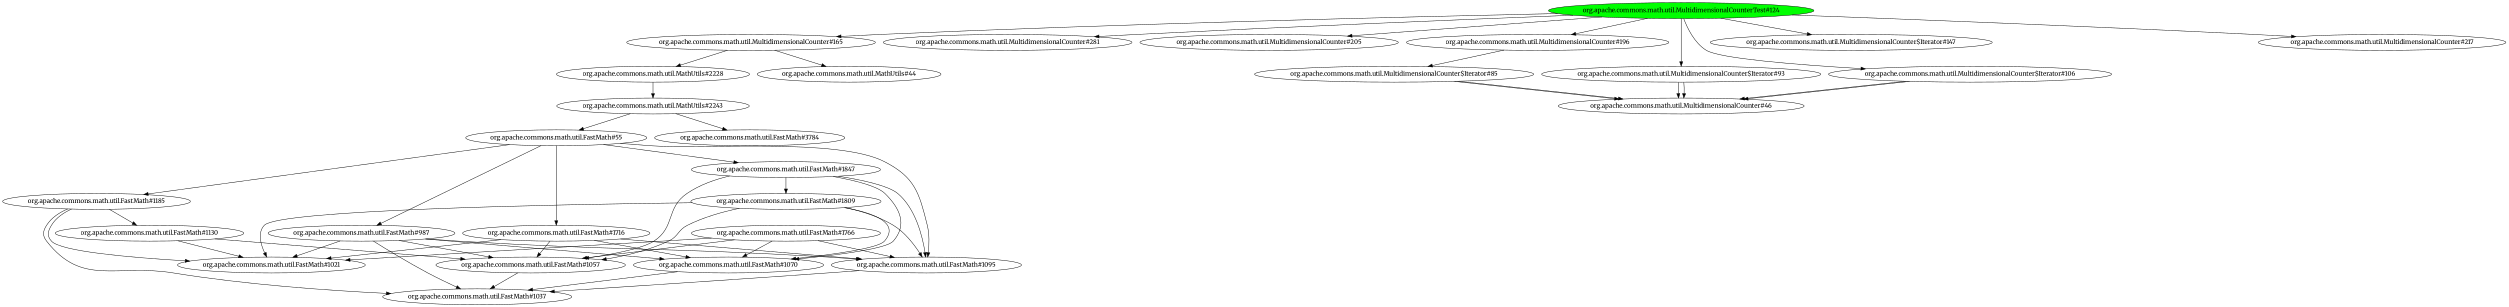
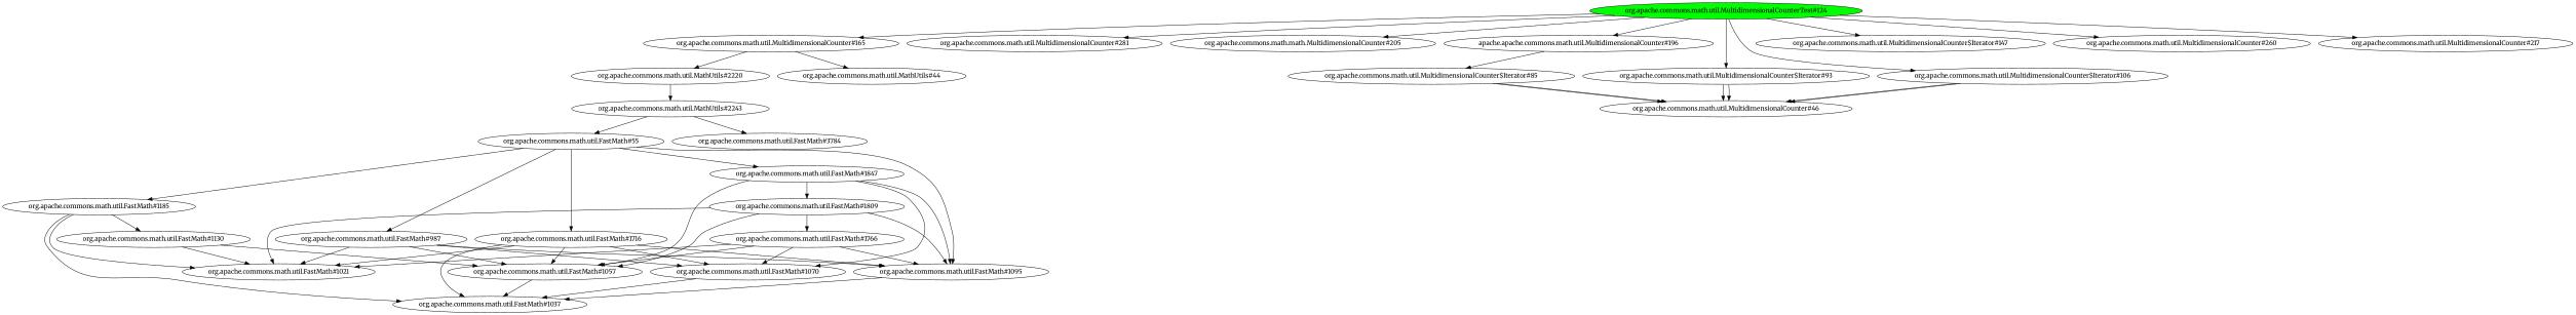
  digraph {
    fontname=Merriweather
    node [fontname=Merriweather]
    edge [fontname=Merriweather]
    "org.apache.commons.math.util.MultidimensionalCounterTest#124" [fillcolor=green style=filled]
    "org.apache.commons.math.util.MultidimensionalCounter#165"
    "org.apache.commons.math.util.MultidimensionalCounter#281"
-   "org.apache.commons.math.util.MultidimensionalCounter#205"
-   "org.apache.commons.math.util.MultidimensionalCounter#196"
+   "org.apache.commons.math.util.MultidimensionalCounter#205" [label="org.apache.commons.math.math.MultidimensionalCounter#205"]
+   "org.apache.commons.math.util.MultidimensionalCounter#196" [label="apache.apache.commons.math.util.MultidimensionalCounter#196"]
    "org.apache.commons.math.util.MultidimensionalCounter$Iterator#93"
    "org.apache.commons.math.util.MultidimensionalCounter$Iterator#106"
    "org.apache.commons.math.util.MultidimensionalCounter$Iterator#147"
+   "org.apache.commons.math.util.MultidimensionalCounter#260"
    "org.apache.commons.math.util.MultidimensionalCounter#217"
    "org.apache.commons.math.util.MathUtils#44"
-   "org.apache.commons.math.util.MathUtils#2220" [label="org.apache.commons.math.util.MathUtils#2228"]
+   "org.apache.commons.math.util.MathUtils#2220"
    "org.apache.commons.math.util.MultidimensionalCounter$Iterator#85"
    "org.apache.commons.math.util.MultidimensionalCounter#46"
    "org.apache.commons.math.util.MathUtils#2243"
    "org.apache.commons.math.util.FastMath#55"
    "org.apache.commons.math.util.FastMath#3784"
    "org.apache.commons.math.util.FastMath#1185"
    "org.apache.commons.math.util.FastMath#1095"
    "org.apache.commons.math.util.FastMath#987"
    "org.apache.commons.math.util.FastMath#1716"
    "org.apache.commons.math.util.FastMath#1847"
    "org.apache.commons.math.util.FastMath#1021"
    "org.apache.commons.math.util.FastMath#1037"
    "org.apache.commons.math.util.FastMath#1130"
    "org.apache.commons.math.util.FastMath#1057"
    "org.apache.commons.math.util.FastMath#1070"
    "org.apache.commons.math.util.FastMath#1809"
    "org.apache.commons.math.util.FastMath#1766"
    "org.apache.commons.math.util.MultidimensionalCounterTest#124" -> "org.apache.commons.math.util.MultidimensionalCounter#165"
    "org.apache.commons.math.util.MultidimensionalCounterTest#124" -> "org.apache.commons.math.util.MultidimensionalCounter#281"
    "org.apache.commons.math.util.MultidimensionalCounterTest#124" -> "org.apache.commons.math.util.MultidimensionalCounter#205"
    "org.apache.commons.math.util.MultidimensionalCounterTest#124" -> "org.apache.commons.math.util.MultidimensionalCounter#196"
    "org.apache.commons.math.util.MultidimensionalCounterTest#124" -> "org.apache.commons.math.util.MultidimensionalCounter$Iterator#93"
    "org.apache.commons.math.util.MultidimensionalCounterTest#124" -> "org.apache.commons.math.util.MultidimensionalCounter$Iterator#106"
    "org.apache.commons.math.util.MultidimensionalCounterTest#124" -> "org.apache.commons.math.util.MultidimensionalCounter$Iterator#147"
+   "org.apache.commons.math.util.MultidimensionalCounterTest#124" -> "org.apache.commons.math.util.MultidimensionalCounter#260"
    "org.apache.commons.math.util.MultidimensionalCounterTest#124" -> "org.apache.commons.math.util.MultidimensionalCounter#217"
    "org.apache.commons.math.util.MultidimensionalCounter#165" -> "org.apache.commons.math.util.MathUtils#44"
    "org.apache.commons.math.util.MultidimensionalCounter#165" -> "org.apache.commons.math.util.MathUtils#2220"
    "org.apache.commons.math.util.MultidimensionalCounter#196" -> "org.apache.commons.math.util.MultidimensionalCounter$Iterator#85"
    "org.apache.commons.math.util.MultidimensionalCounter$Iterator#93" -> "org.apache.commons.math.util.MultidimensionalCounter#46"
    "org.apache.commons.math.util.MultidimensionalCounter$Iterator#93" -> "org.apache.commons.math.util.MultidimensionalCounter#46"
    "org.apache.commons.math.util.MultidimensionalCounter$Iterator#106" -> "org.apache.commons.math.util.MultidimensionalCounter#46"
    "org.apache.commons.math.util.MultidimensionalCounter$Iterator#106" -> "org.apache.commons.math.util.MultidimensionalCounter#46"
    "org.apache.commons.math.util.MathUtils#2220" -> "org.apache.commons.math.util.MathUtils#2243"
    "org.apache.commons.math.util.MultidimensionalCounter$Iterator#85" -> "org.apache.commons.math.util.MultidimensionalCounter#46"
    "org.apache.commons.math.util.MultidimensionalCounter$Iterator#85" -> "org.apache.commons.math.util.MultidimensionalCounter#46"
    "org.apache.commons.math.util.MathUtils#2243" -> "org.apache.commons.math.util.FastMath#55"
    "org.apache.commons.math.util.MathUtils#2243" -> "org.apache.commons.math.util.FastMath#3784"
    "org.apache.commons.math.util.FastMath#55" -> "org.apache.commons.math.util.FastMath#1185"
    "org.apache.commons.math.util.FastMath#55" -> "org.apache.commons.math.util.FastMath#1095"
    "org.apache.commons.math.util.FastMath#55" -> "org.apache.commons.math.util.FastMath#987"
    "org.apache.commons.math.util.FastMath#55" -> "org.apache.commons.math.util.FastMath#1716"
    "org.apache.commons.math.util.FastMath#55" -> "org.apache.commons.math.util.FastMath#1847"
    "org.apache.commons.math.util.FastMath#1185" -> "org.apache.commons.math.util.FastMath#1021"
    "org.apache.commons.math.util.FastMath#1185" -> "org.apache.commons.math.util.FastMath#1037"
    "org.apache.commons.math.util.FastMath#1185" -> "org.apache.commons.math.util.FastMath#1130"
    "org.apache.commons.math.util.FastMath#1095" -> "org.apache.commons.math.util.FastMath#1037"
    "org.apache.commons.math.util.FastMath#987" -> "org.apache.commons.math.util.FastMath#1095"
    "org.apache.commons.math.util.FastMath#987" -> "org.apache.commons.math.util.FastMath#1021"
    "org.apache.commons.math.util.FastMath#987" -> "org.apache.commons.math.util.FastMath#1057"
    "org.apache.commons.math.util.FastMath#987" -> "org.apache.commons.math.util.FastMath#1070"
    "org.apache.commons.math.util.FastMath#1716" -> "org.apache.commons.math.util.FastMath#1095"
    "org.apache.commons.math.util.FastMath#1716" -> "org.apache.commons.math.util.FastMath#1021"
-   "org.apache.commons.math.util.FastMath#987" -> "org.apache.commons.math.util.FastMath#1037"
+   "org.apache.commons.math.util.FastMath#1716" -> "org.apache.commons.math.util.FastMath#1037"
    "org.apache.commons.math.util.FastMath#1716" -> "org.apache.commons.math.util.FastMath#1057"
    "org.apache.commons.math.util.FastMath#1716" -> "org.apache.commons.math.util.FastMath#1070"
    "org.apache.commons.math.util.FastMath#1847" -> "org.apache.commons.math.util.FastMath#1095"
    "org.apache.commons.math.util.FastMath#1847" -> "org.apache.commons.math.util.FastMath#1057"
    "org.apache.commons.math.util.FastMath#1847" -> "org.apache.commons.math.util.FastMath#1070"
    "org.apache.commons.math.util.FastMath#1847" -> "org.apache.commons.math.util.FastMath#1809"
    "org.apache.commons.math.util.FastMath#1130" -> "org.apache.commons.math.util.FastMath#1021"
    "org.apache.commons.math.util.FastMath#1130" -> "org.apache.commons.math.util.FastMath#1057"
    "org.apache.commons.math.util.FastMath#1057" -> "org.apache.commons.math.util.FastMath#1037"
    "org.apache.commons.math.util.FastMath#1070" -> "org.apache.commons.math.util.FastMath#1037"
    "org.apache.commons.math.util.FastMath#1809" -> "org.apache.commons.math.util.FastMath#1095"
    "org.apache.commons.math.util.FastMath#1809" -> "org.apache.commons.math.util.FastMath#1021"
    "org.apache.commons.math.util.FastMath#1809" -> "org.apache.commons.math.util.FastMath#1057"
-   "org.apache.commons.math.util.FastMath#1809" -> "org.apache.commons.math.util.FastMath#1070"
+   "org.apache.commons.math.util.FastMath#1809" -> "org.apache.commons.math.util.FastMath#1766"
    "org.apache.commons.math.util.FastMath#1766" -> "org.apache.commons.math.util.FastMath#1095"
    "org.apache.commons.math.util.FastMath#1766" -> "org.apache.commons.math.util.FastMath#1021"
    "org.apache.commons.math.util.FastMath#1766" -> "org.apache.commons.math.util.FastMath#1057"
    "org.apache.commons.math.util.FastMath#1766" -> "org.apache.commons.math.util.FastMath#1070"
  }
